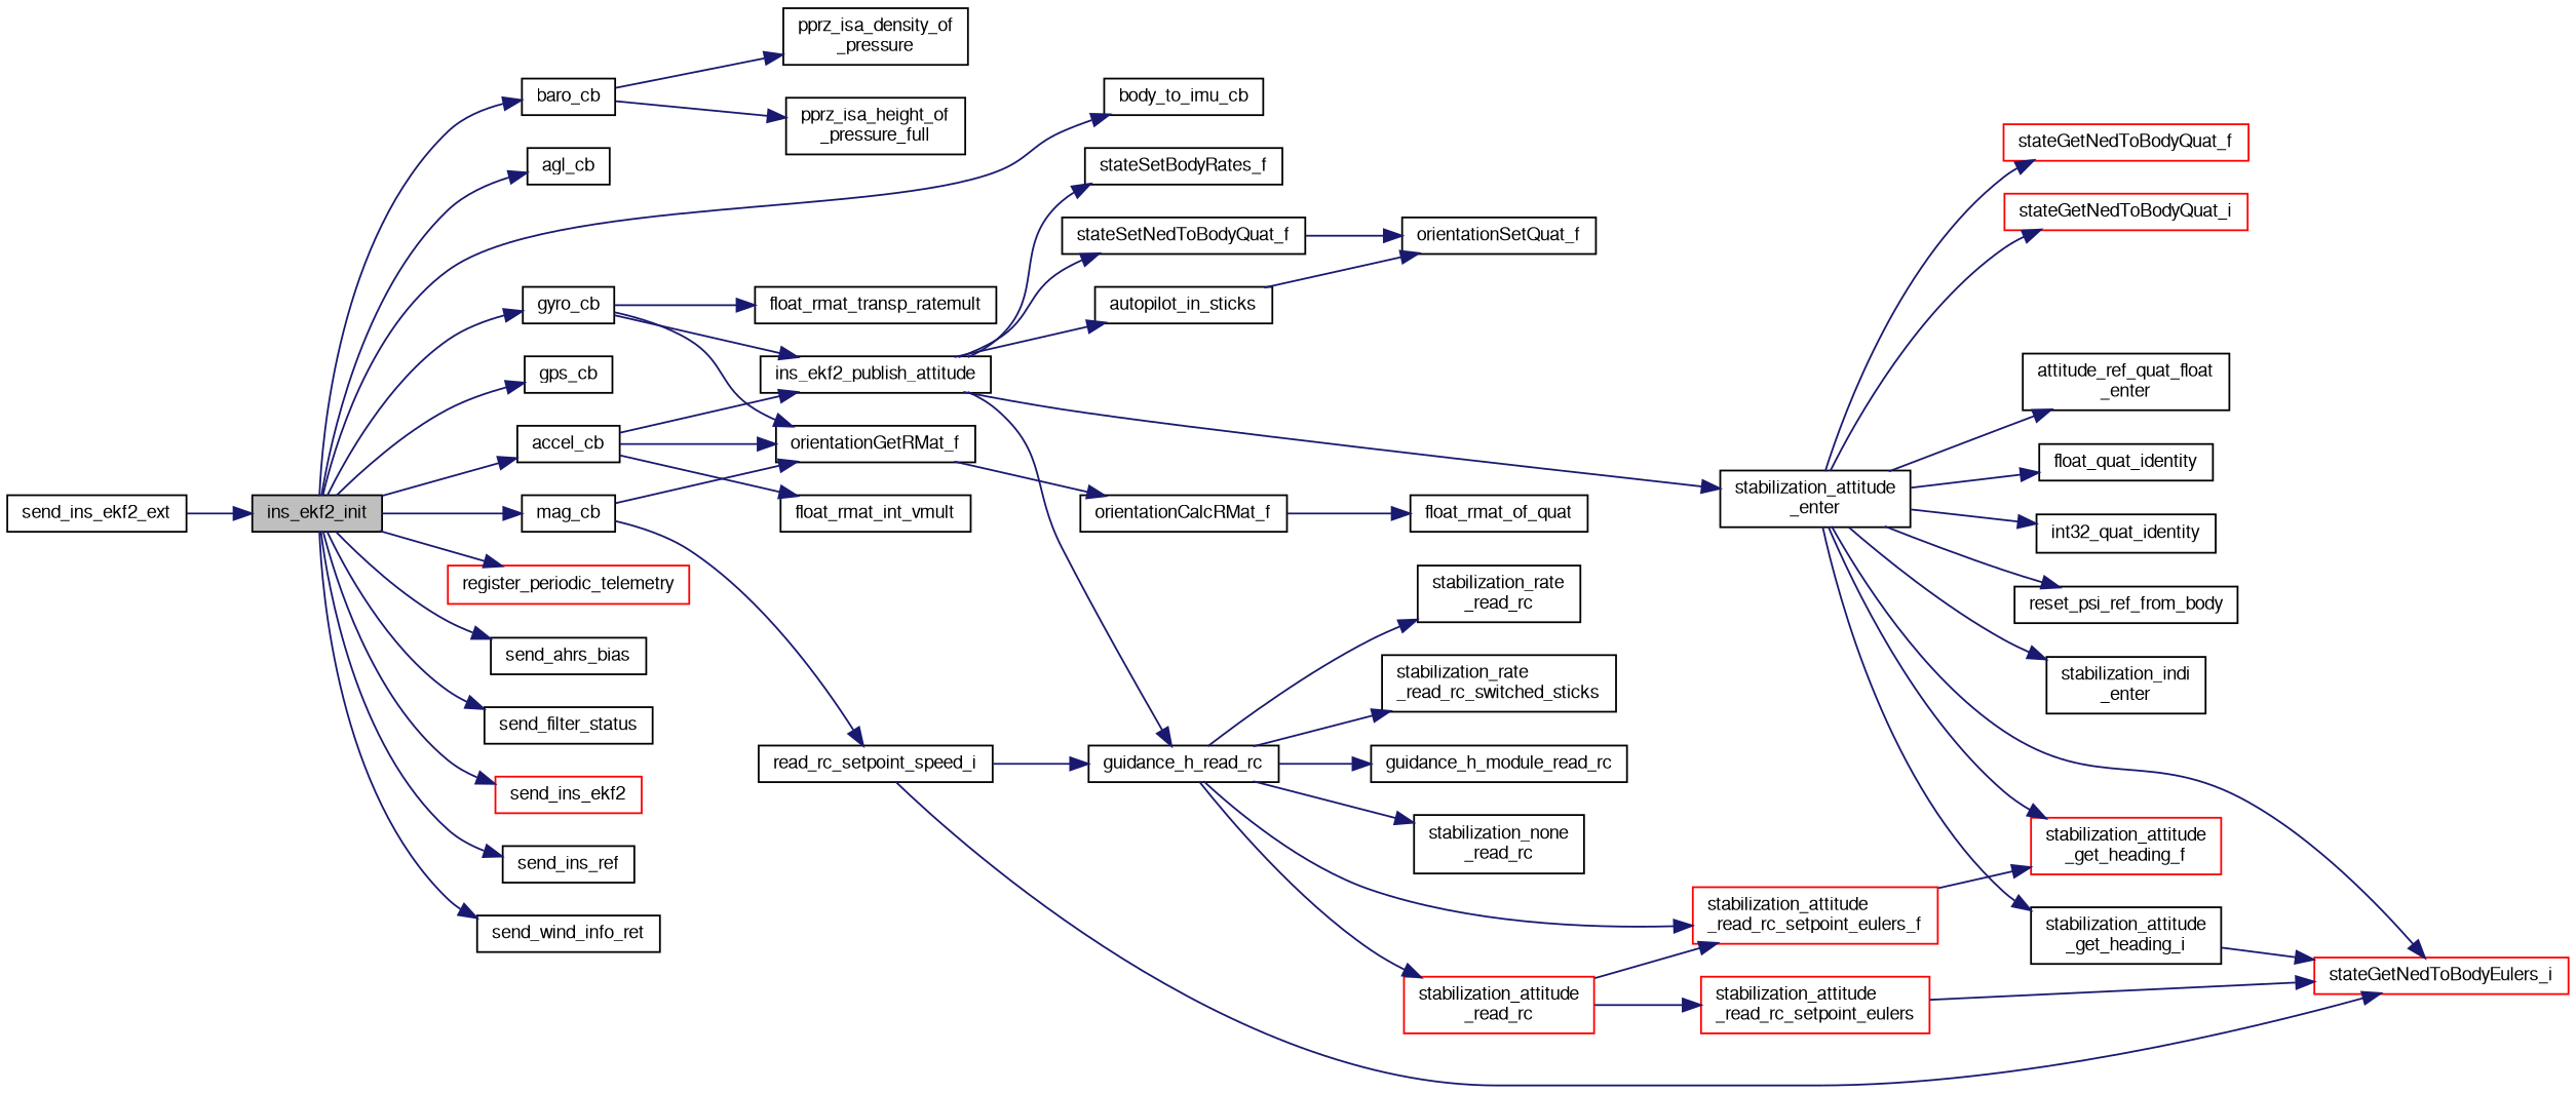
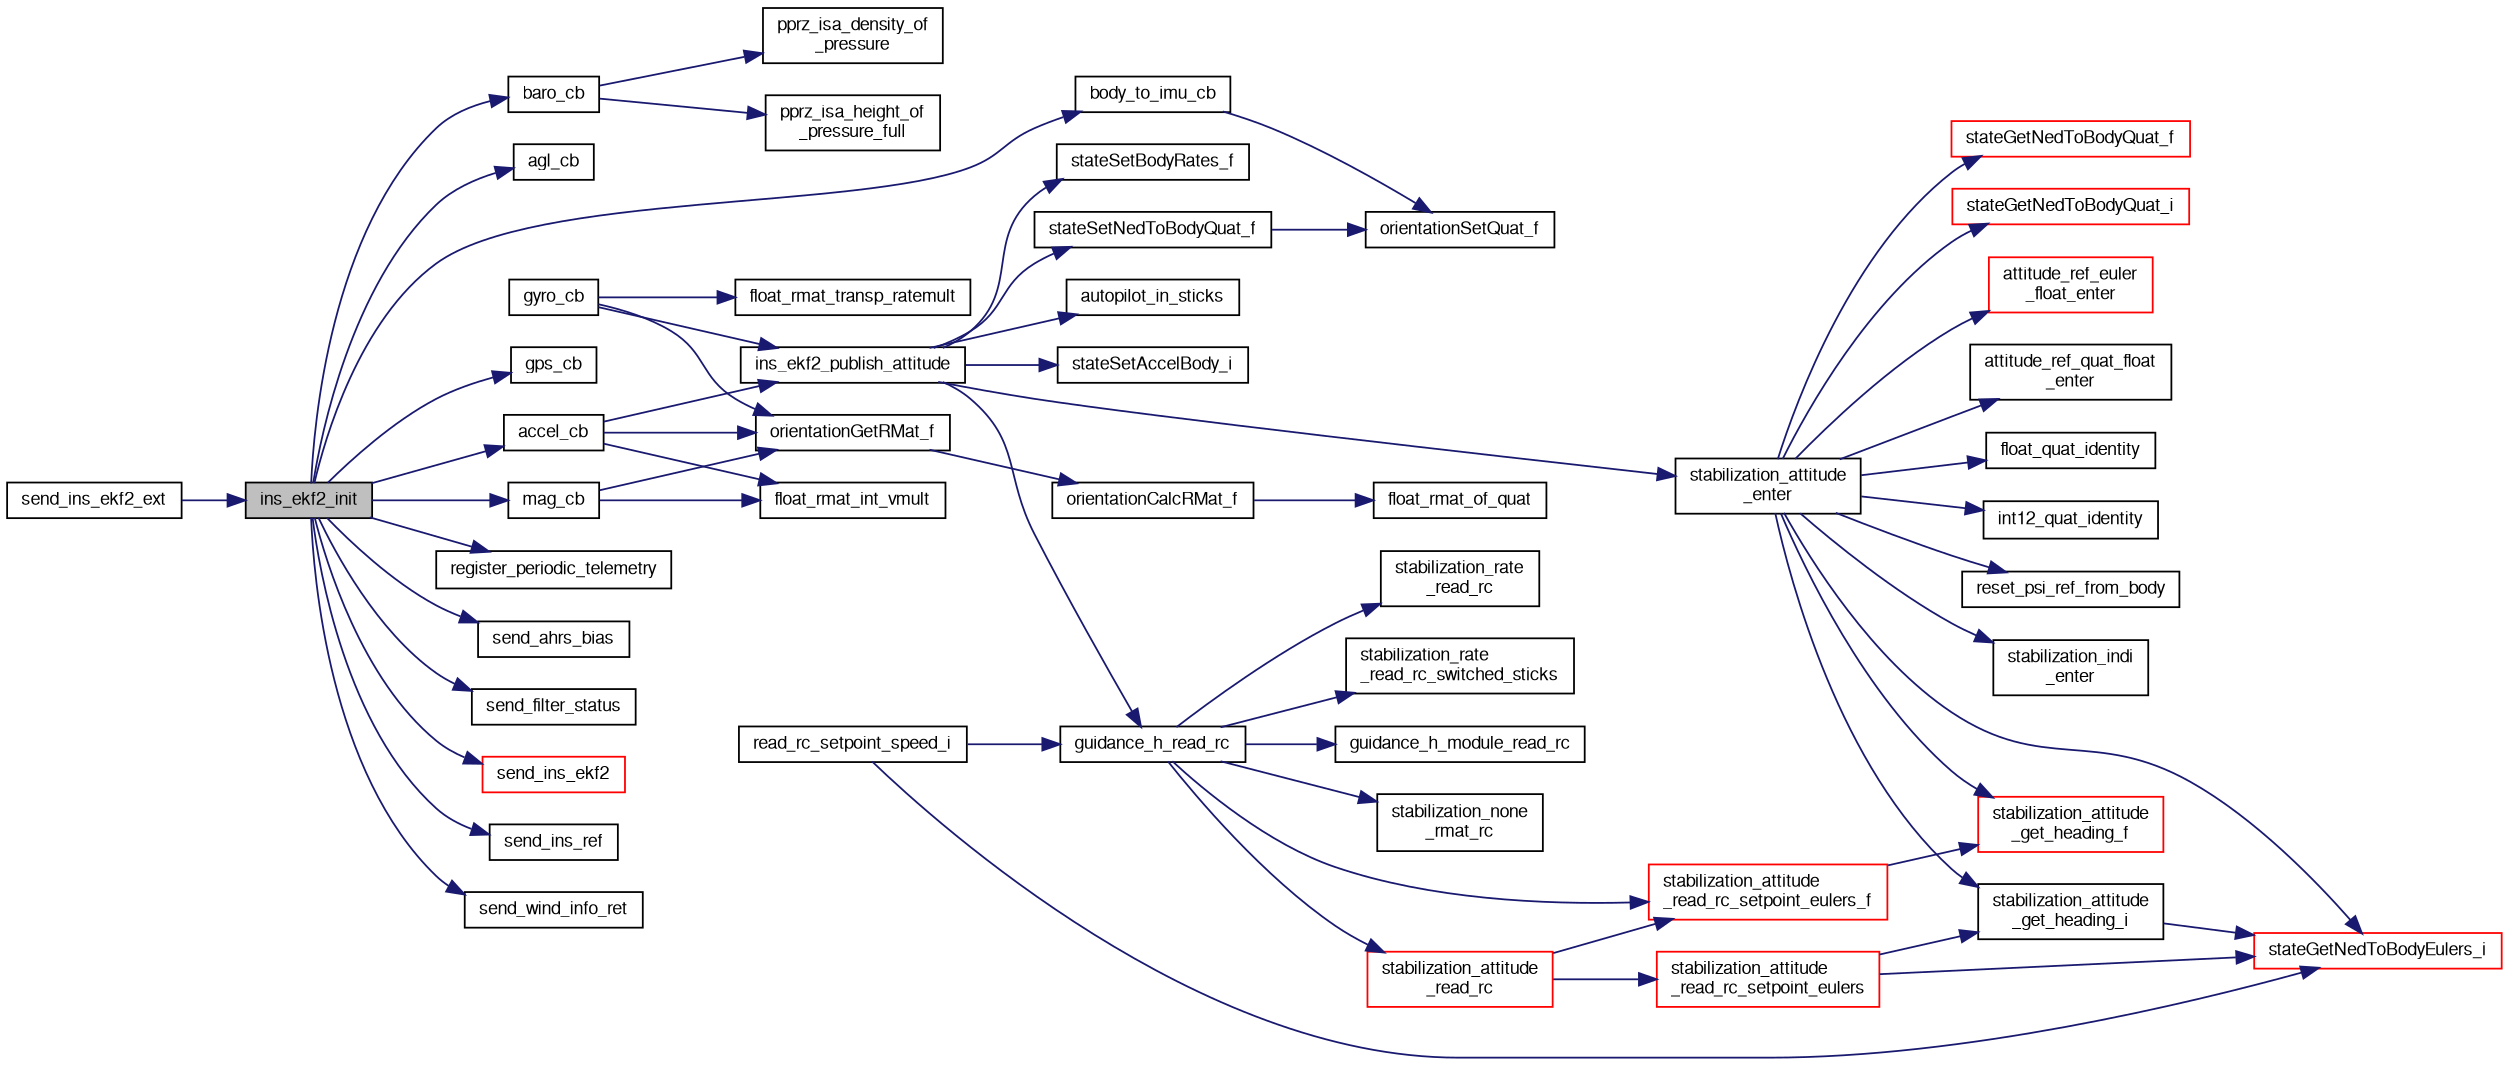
  digraph {
    rankdir=LR
    node [color=black fillcolor=white fontname=FreeSans fontsize=10 shape=record style=filled]
    edge [color=midnightblue fontname=FreeSans fontsize=10 labelfontname=FreeSans labelfontsize=10 style=solid]
    n1 [fillcolor=grey75 fontcolor=black height=0.2 label=ins_ekf2_init width=0.4]
    n2 [height=0.2 label=accel_cb width=0.4]
    n3 [height=0.2 label=agl_cb width=0.4]
    n4 [height=0.2 label=baro_cb width=0.4]
    n5 [height=0.2 label=body_to_imu_cb width=0.4]
    n6 [height=0.2 label=gps_cb width=0.4]
    n7 [height=0.2 label=gyro_cb width=0.4]
    n8 [height=0.2 label=mag_cb width=0.4]
-   n9 [color=red height=0.2 label=register_periodic_telemetry width=0.4]
+   n9 [height=0.2 label=register_periodic_telemetry width=0.4]
    n10 [height=0.2 label=send_ahrs_bias width=0.4]
    n11 [height=0.2 label=send_filter_status width=0.4]
    n12 [color=red height=0.2 label=send_ins_ekf2 width=0.4]
    n13 [height=0.2 label=send_ins_ref width=0.4]
    n14 [height=0.2 label=send_wind_info_ret width=0.4]
    n15 [height=0.2 label=float_rmat_int_vmult width=0.4]
    n16 [height=0.2 label=ins_ekf2_publish_attitude width=0.4]
    n17 [height=0.2 label=orientationGetRMat_f width=0.4]
    n18 [height=0.2 label="pprz_isa_density_of\l_pressure" width=0.4]
    n19 [height=0.2 label="pprz_isa_height_of\l_pressure_full" width=0.4]
    n20 [height=0.2 label=orientationSetQuat_f width=0.4]
    n21 [height=0.2 label=float_rmat_transp_ratemult width=0.4]
    n22 [height=0.2 label=send_ins_ekf2_ext width=0.4]
    n23 [height=0.2 label=autopilot_in_sticks width=0.4]
    n24 [height=0.2 label=guidance_h_read_rc width=0.4]
    n25 [height=0.2 label="stabilization_attitude\l_enter" width=0.4]
+   n26 [height=0.2 label=stateSetAccelBody_i width=0.4]
    n27 [height=0.2 label=stateSetBodyRates_f width=0.4]
    n28 [height=0.2 label=stateSetNedToBodyQuat_f width=0.4]
    n29 [height=0.2 label=orientationCalcRMat_f width=0.4]
    n30 [height=0.2 label=guidance_h_module_read_rc width=0.4]
    n31 [color=red height=0.2 label="stabilization_attitude\l_read_rc" width=0.4]
    n32 [color=red height=0.2 label="stabilization_attitude\l_read_rc_setpoint_eulers_f" width=0.4]
-   n33 [height=0.2 label="stabilization_none\l_read_rc" width=0.4]
+   n33 [height=0.2 label="stabilization_none\l_rmat_rc" width=0.4]
    n34 [height=0.2 label="stabilization_rate\l_read_rc" width=0.4]
    n35 [height=0.2 label="stabilization_rate\l_read_rc_switched_sticks" width=0.4]
    n36 [color=red height=0.2 label=stateGetNedToBodyEulers_i width=0.4]
    n37 [height=0.2 label="stabilization_attitude\l_get_heading_i" width=0.4]
    n38 [color=red height=0.2 label="stabilization_attitude\l_get_heading_f" width=0.4]
+   n39 [color=red height=0.2 label="attitude_ref_euler\l_float_enter" width=0.4]
    n40 [height=0.2 label="attitude_ref_quat_float\l_enter" width=0.4]
    n41 [height=0.2 label=float_quat_identity width=0.4]
-   n42 [height=0.2 label=int32_quat_identity width=0.4]
+   n42 [height=0.2 label=int12_quat_identity width=0.4]
    n43 [height=0.2 label=reset_psi_ref_from_body width=0.4]
    n44 [height=0.2 label="stabilization_indi\l_enter" width=0.4]
    n45 [color=red height=0.2 label=stateGetNedToBodyQuat_f width=0.4]
    n46 [color=red height=0.2 label=stateGetNedToBodyQuat_i width=0.4]
    n47 [height=0.2 label=read_rc_setpoint_speed_i width=0.4]
    n48 [color=red height=0.2 label="stabilization_attitude\l_read_rc_setpoint_eulers" width=0.4]
    n49 [height=0.2 label=float_rmat_of_quat width=0.4]
    n1 -> n2
    n1 -> n3
    n1 -> n4
    n1 -> n5
    n1 -> n6
-   n1 -> n7
    n1 -> n8
    n1 -> n9
    n1 -> n10
    n1 -> n11
    n1 -> n12
    n1 -> n13
    n1 -> n14
    n2 -> n15
    n2 -> n16
    n2 -> n17
    n4 -> n18
    n4 -> n19
-   n23 -> n20
+   n5 -> n20
    n7 -> n16
    n7 -> n17
    n7 -> n21
-   n8 -> n47
+   n8 -> n15
    n8 -> n17
    n16 -> n23
    n16 -> n24
    n16 -> n25
+   n16 -> n26
    n16 -> n27
    n16 -> n28
    n17 -> n29
    n22 -> n1
    n24 -> n30
    n24 -> n31
    n24 -> n32
    n24 -> n33
    n24 -> n34
    n24 -> n35
    n25 -> n36
    n25 -> n37
    n25 -> n38
+   n25 -> n39
    n25 -> n40
    n25 -> n41
    n25 -> n42
    n25 -> n43
    n25 -> n44
    n25 -> n45
    n25 -> n46
    n28 -> n20
    n29 -> n49
    n31 -> n32
    n31 -> n48
    n32 -> n38
    n37 -> n36
    n47 -> n24
    n47 -> n36
    n48 -> n36
+   n48 -> n37
  }
